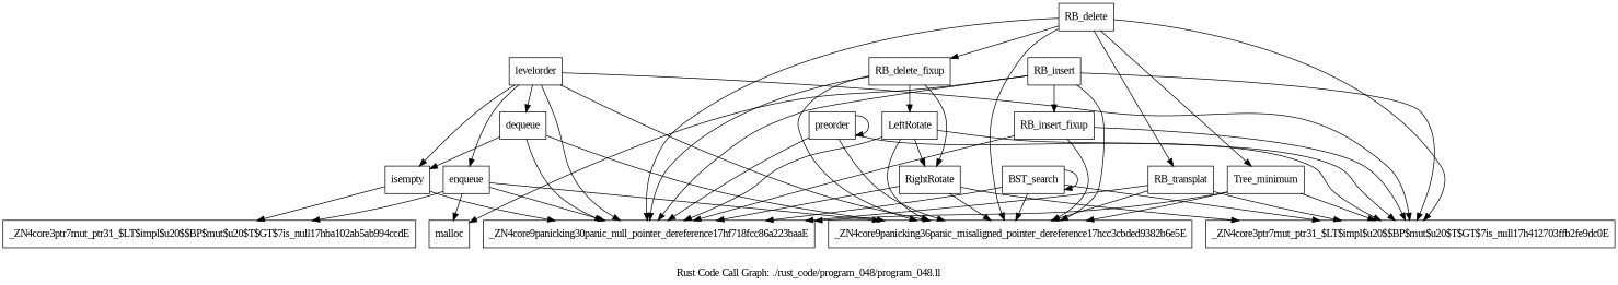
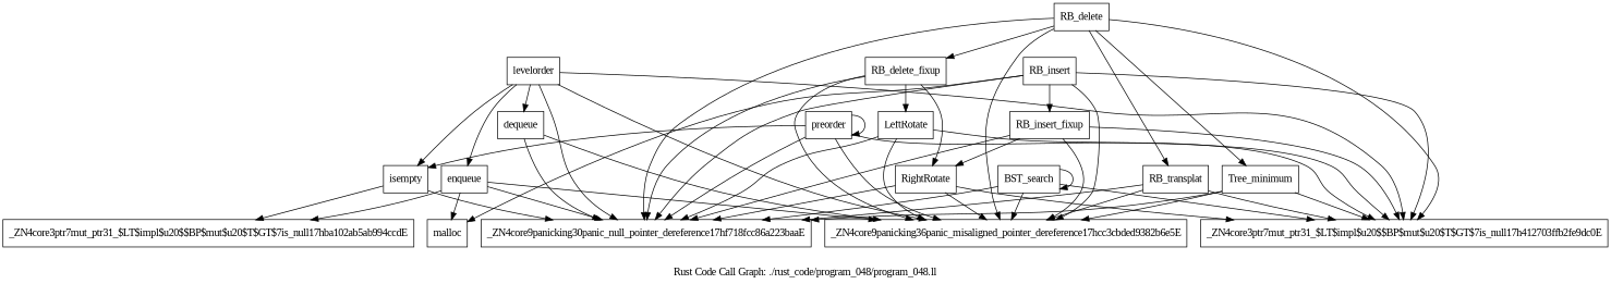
  digraph {
    fontname="Liberation Serif"
    label="Rust Code Call Graph: ./rust_code/program_048/program_048.ll"
    node [fontname="Liberation Serif" shape=record]
    edge [fontname="Liberation Serif"]
    n1 [label="{_ZN4core3ptr7mut_ptr31_$LT$impl$u20$$BP$mut$u20$T$GT$7is_null17h412703ffb2fe9dc0E}"]
    n2 [label="{_ZN4core3ptr7mut_ptr31_$LT$impl$u20$$BP$mut$u20$T$GT$7is_null17hba102ab5ab994ccdE}"]
    n3 [label="{_ZN4core9panicking36panic_misaligned_pointer_dereference17hcc3cbded9382b6e5E}"]
    n4 [label="{_ZN4core9panicking30panic_null_pointer_dereference17hf718fcc86a223baaE}"]
    n5 [label="{isempty}"]
    n6 [label="{dequeue}"]
    n7 [label="{enqueue}"]
    n8 [label="{malloc}"]
    n9 [label="{levelorder}"]
    n10 [label="{LeftRotate}"]
    n11 [label="{RightRotate}"]
    n12 [label="{preorder}"]
    n13 [label="{Tree_minimum}"]
    n14 [label="{RB_delete_fixup}"]
    n15 [label="{RB_insert_fixup}"]
    n16 [label="{RB_insert}"]
    n17 [label="{RB_transplat}"]
    n18 [label="{RB_delete}"]
    n19 [label="{BST_search}"]
    n5 -> n2
    n5 -> n4
    n6 -> n3
    n6 -> n4
-   n6 -> n5
+   n12 -> n5
    n7 -> n2
    n7 -> n3
    n7 -> n4
    n7 -> n8
    n9 -> n1
    n9 -> n3
    n9 -> n4
    n9 -> n5
    n9 -> n6
    n9 -> n7
    n10 -> n1
    n10 -> n3
    n10 -> n4
    n11 -> n1
    n11 -> n3
    n11 -> n4
    n12 -> n1
    n12 -> n3
    n12 -> n4
    n12 -> n12
    n13 -> n1
    n13 -> n3
    n13 -> n4
    n14 -> n3
    n14 -> n4
    n14 -> n10
    n14 -> n11
    n15 -> n1
    n15 -> n3
    n15 -> n4
-   n10 -> n11
+   n15 -> n11
    n16 -> n1
    n16 -> n3
    n16 -> n4
    n16 -> n8
    n16 -> n15
    n17 -> n1
    n17 -> n3
    n17 -> n4
    n18 -> n1
    n18 -> n3
    n18 -> n4
    n18 -> n13
    n18 -> n14
    n18 -> n17
    n19 -> n1
    n19 -> n3
    n19 -> n4
    n19 -> n19
  }
